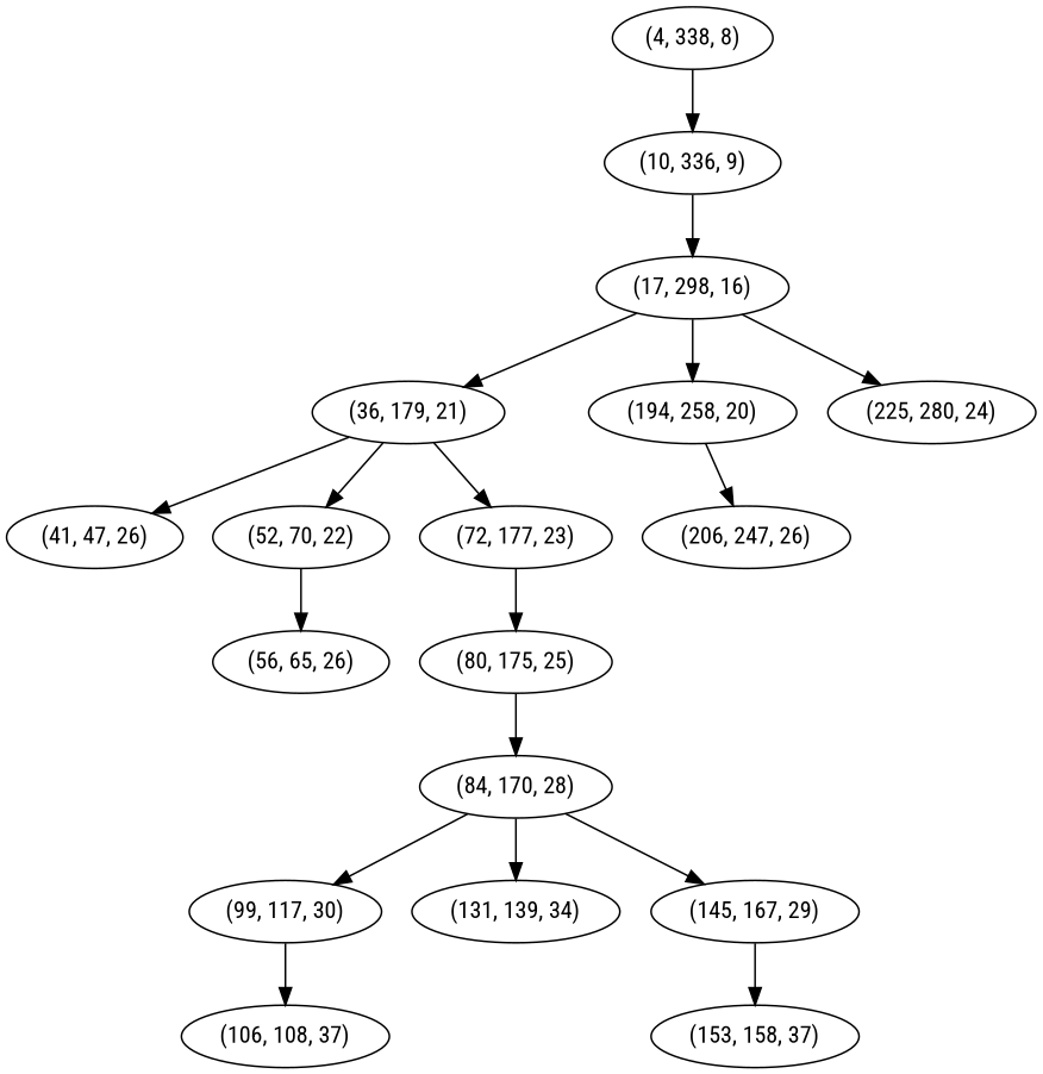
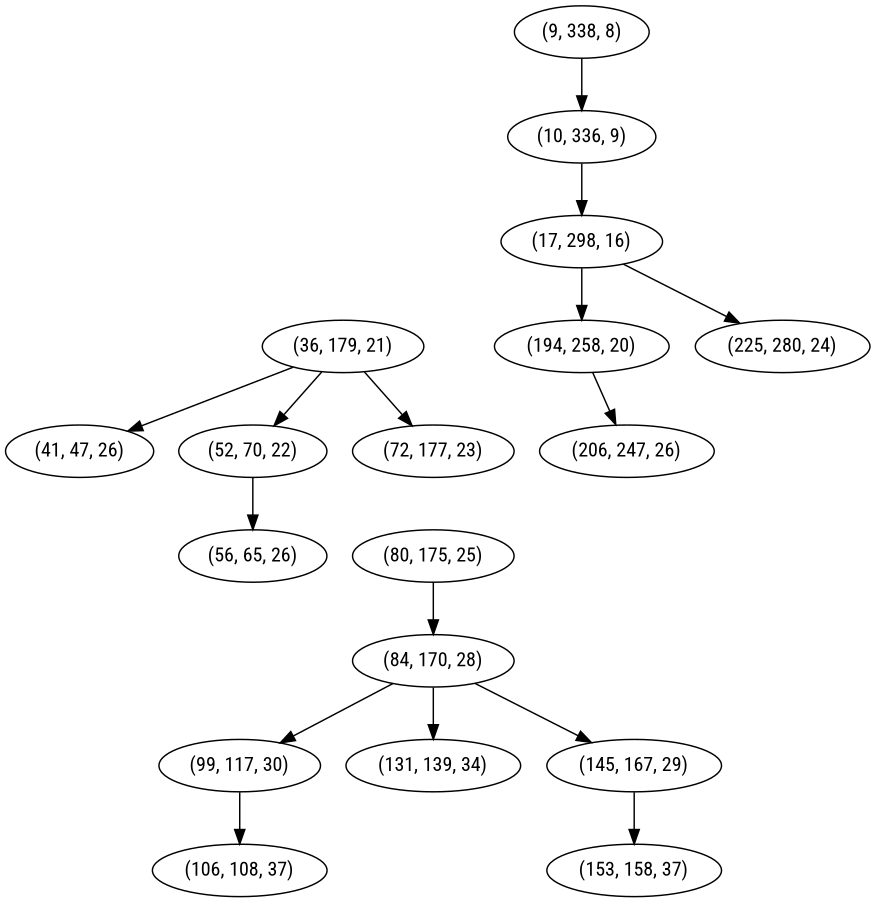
  digraph {
    fontname="Roboto Condensed"
    node [fontname="Roboto Condensed"]
    edge [fontname="Roboto Condensed"]
-   "(9, 338, 8)" [label="(4, 338, 8)"]
+   "(9, 338, 8)"
    "(10, 336, 9)"
    "(17, 298, 16)"
    "(36, 179, 21)"
    "(194, 258, 20)"
    n6 [label="(225, 280, 24)"]
    "(41, 47, 26)"
    "(52, 70, 22)"
    "(72, 177, 23)"
    "(206, 247, 26)"
    "(56, 65, 26)"
    "(80, 175, 25)"
    "(84, 170, 28)"
    "(99, 117, 30)"
    "(131, 139, 34)"
    "(145, 167, 29)"
    "(106, 108, 37)"
    "(153, 158, 37)"
    "(9, 338, 8)" -> "(10, 336, 9)"
    "(10, 336, 9)" -> "(17, 298, 16)"
-   "(17, 298, 16)" -> "(36, 179, 21)"
    "(17, 298, 16)" -> "(194, 258, 20)"
    "(17, 298, 16)" -> n6
    "(36, 179, 21)" -> "(41, 47, 26)"
    "(36, 179, 21)" -> "(52, 70, 22)"
    "(36, 179, 21)" -> "(72, 177, 23)"
    "(194, 258, 20)" -> "(206, 247, 26)"
    "(52, 70, 22)" -> "(56, 65, 26)"
-   "(72, 177, 23)" -> "(80, 175, 25)"
    "(80, 175, 25)" -> "(84, 170, 28)"
    "(84, 170, 28)" -> "(99, 117, 30)"
    "(84, 170, 28)" -> "(131, 139, 34)"
    "(84, 170, 28)" -> "(145, 167, 29)"
    "(99, 117, 30)" -> "(106, 108, 37)"
    "(145, 167, 29)" -> "(153, 158, 37)"
  }
